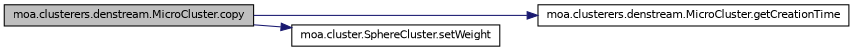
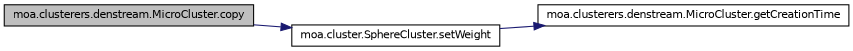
  digraph {
    rankdir=LR
    node [color=black fillcolor=white fontname=Helvetica fontsize=10 shape=record style=filled]
    edge [color=midnightblue fontname=Helvetica fontsize=10 labelfontname=Helvetica labelfontsize=10 style=solid]
    n1 [fillcolor=grey75 fontcolor=black height=0.2 label="moa.clusterers.denstream.MicroCluster.copy" width=0.4]
    n2 [height=0.2 label="moa.clusterers.denstream.MicroCluster.getCreationTime" width=0.4]
    n3 [height=0.2 label="moa.cluster.SphereCluster.setWeight" width=0.4]
-   n1 -> n2
+   n3 -> n2
    n1 -> n3
  }
